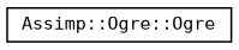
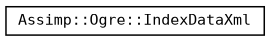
  digraph {
    rankdir=LR
    fontname="DejaVu Sans Mono"
-   n1 [color=black fillcolor=white fontname="DejaVu Sans Mono" fontsize=10 height=0.2 label="Assimp::Ogre::Ogre" shape=record style=filled width=0.4]
+   n1 [color=black fillcolor=white fontname="DejaVu Sans Mono" fontsize=10 height=0.2 label="Assimp::Ogre::IndexDataXml" shape=record style=filled width=0.4]
  }
